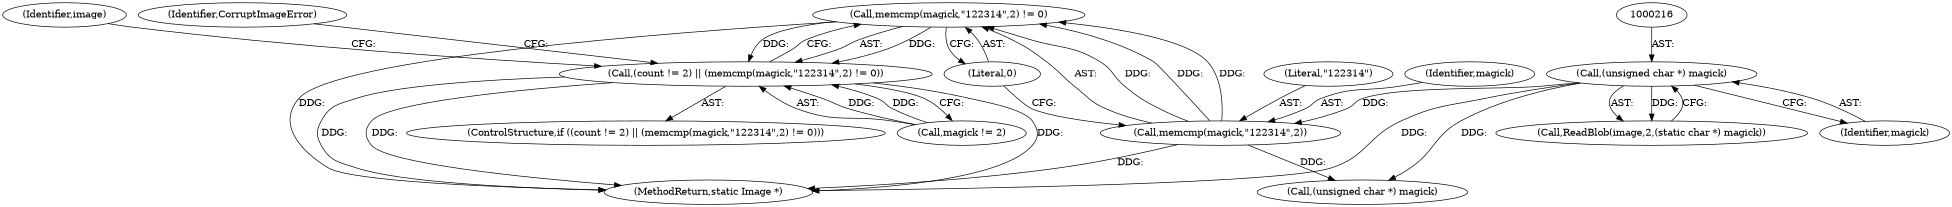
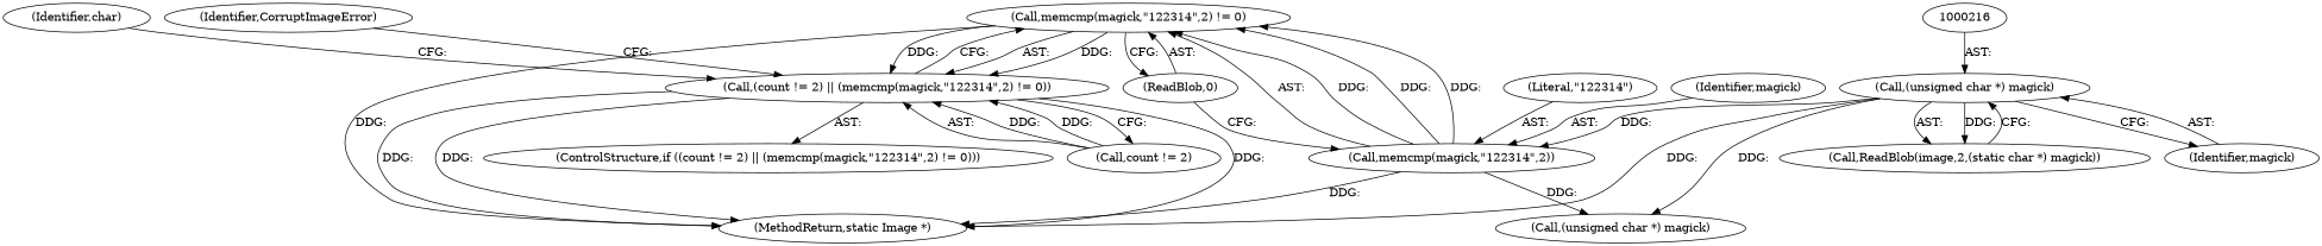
  digraph {
    n1 [label="(Call,memcmp(magick,\"\122\314\",2) != 0)"]
    n2 [label="(Call,(count != 2) || (memcmp(magick,\"\122\314\",2) != 0))"]
    n3 [label="(MethodReturn,static Image *)"]
-   n4 [label="(Literal,0)"]
+   n4 [label="(ReadBlob,0)"]
    n5 [label="(ControlStructure,if ((count != 2) || (memcmp(magick,\"\122\314\",2) != 0)))"]
-   n6 [label="(Call,magick != 2)"]
+   n6 [label="(Call,count != 2)"]
    n7 [label="(Call,memcmp(magick,\"\122\314\",2))"]
    n8 [label="(Call,(unsigned char *) magick)"]
    n9 [label="(Call,(unsigned char *) magick)"]
    n10 [label="(Call,ReadBlob(image,2,(static char *) magick))"]
    n11 [label="(Identifier,magick)"]
    n12 [label="(Literal,\"\122\314\")"]
    n13 [label="(Identifier,magick)"]
-   n14 [label="(Identifier,image)"]
+   n14 [label="(Identifier,char)"]
    n15 [label="(Identifier,CorruptImageError)"]
    1000216
    n1 -> n2 [label="AST: "]
    n1 -> n2 [label="DDG: "]
    n1 -> n2 [label="DDG: "]
    n1 -> n3 [label="DDG: "]
    n1 -> n4 [label="CFG: "]
    n2 -> n1 [label="CFG: "]
    n2 -> n3 [label="DDG: "]
    n2 -> n3 [label="DDG: "]
    n2 -> n3 [label="DDG: "]
    n2 -> n5 [label="AST: "]
    n2 -> n6 [label="CFG: "]
    n4 -> n1 [label="AST: "]
    n4 -> n7 [label="CFG: "]
    n6 -> n2 [label="AST: "]
    n6 -> n2 [label="DDG: "]
    n6 -> n2 [label="DDG: "]
    n7 -> n1 [label="AST: "]
    n7 -> n1 [label="DDG: "]
    n7 -> n1 [label="DDG: "]
    n7 -> n1 [label="DDG: "]
    n7 -> n3 [label="DDG: "]
    n7 -> n8 [label="DDG: "]
    n9 -> n3 [label="DDG: "]
    n9 -> n7 [label="DDG: "]
    n9 -> n8 [label="DDG: "]
    n9 -> n10 [label="AST: "]
    n9 -> n10 [label="DDG: "]
    n9 -> n11 [label="CFG: "]
    n10 -> n9 [label="CFG: "]
    n11 -> n9 [label="AST: "]
    n12 -> n7 [label="AST: "]
    n13 -> n7 [label="AST: "]
    n14 -> n2 [label="CFG: "]
    n15 -> n2 [label="CFG: "]
    1000216 -> n9 [label="AST: "]
  }
